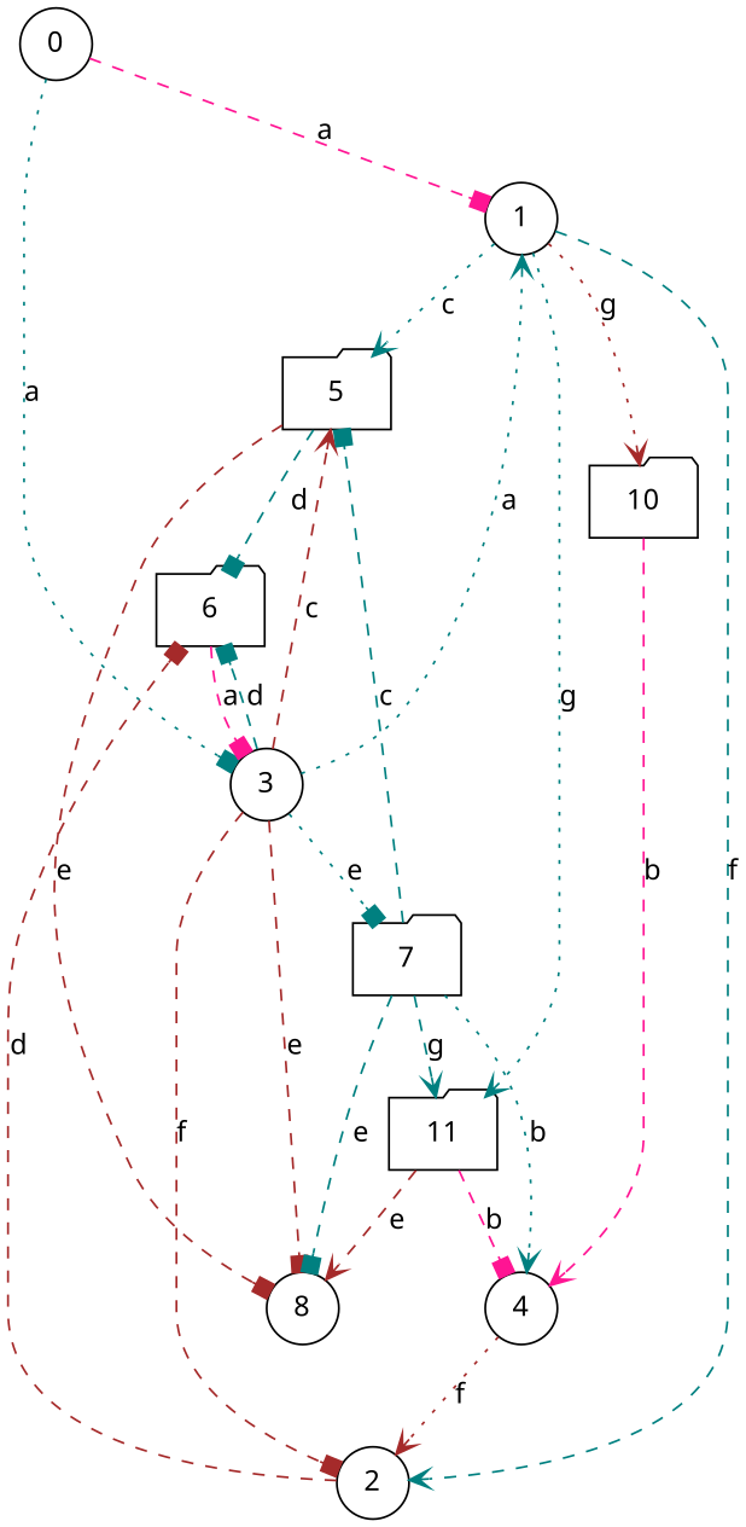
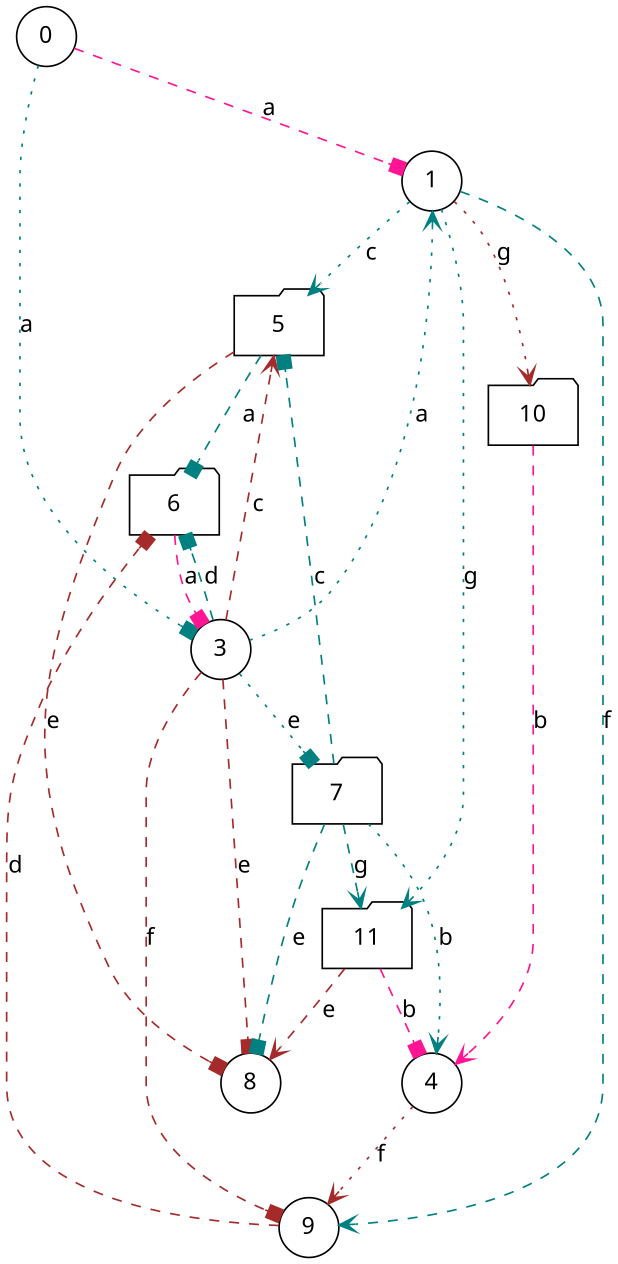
  strict digraph {
    fontname="Noto Sans"
    node [fontname="Noto Sans" shape=circle]
    edge [arrowhead=box color=teal fontname="Noto Sans" style=dashed]
    0
    1
    3
    5 [shape=folder]
-   9 [label=2]
+   9
    10 [shape=folder]
    11 [shape=folder]
    6 [shape=folder]
    7 [shape=folder]
    8
    4
    0 -> 1 [color=deeppink label=a]
    0 -> 3 [label=a style=dotted]
    1 -> 5 [arrowhead=vee label=c style=dotted]
    1 -> 9 [arrowhead=vee label=f]
    1 -> 10 [arrowhead=vee color=brown label=g style=dotted]
    1 -> 11 [arrowhead=vee label=g style=dotted]
    3 -> 1 [arrowhead=vee label=a style=dotted]
    3 -> 5 [arrowhead=vee color=brown label=c]
    3 -> 9 [color=brown label=f]
    3 -> 6 [label=d]
    3 -> 7 [label=e style=dotted]
    3 -> 8 [color=brown label=e]
-   5 -> 6 [label=d]
+   5 -> 6 [label=a]
    5 -> 8 [color=brown label=e]
    9 -> 6 [color=brown label=d]
    10 -> 4 [arrowhead=vee color=deeppink label=b]
    11 -> 8 [arrowhead=vee color=brown label=e]
    11 -> 4 [color=deeppink label=b]
    6 -> 3 [color=deeppink label=a]
    7 -> 5 [label=c]
    7 -> 11 [arrowhead=vee label=g]
    7 -> 8 [label=e]
    7 -> 4 [arrowhead=vee label=b style=dotted]
    4 -> 9 [arrowhead=vee color=brown label=f style=dotted]
  }
